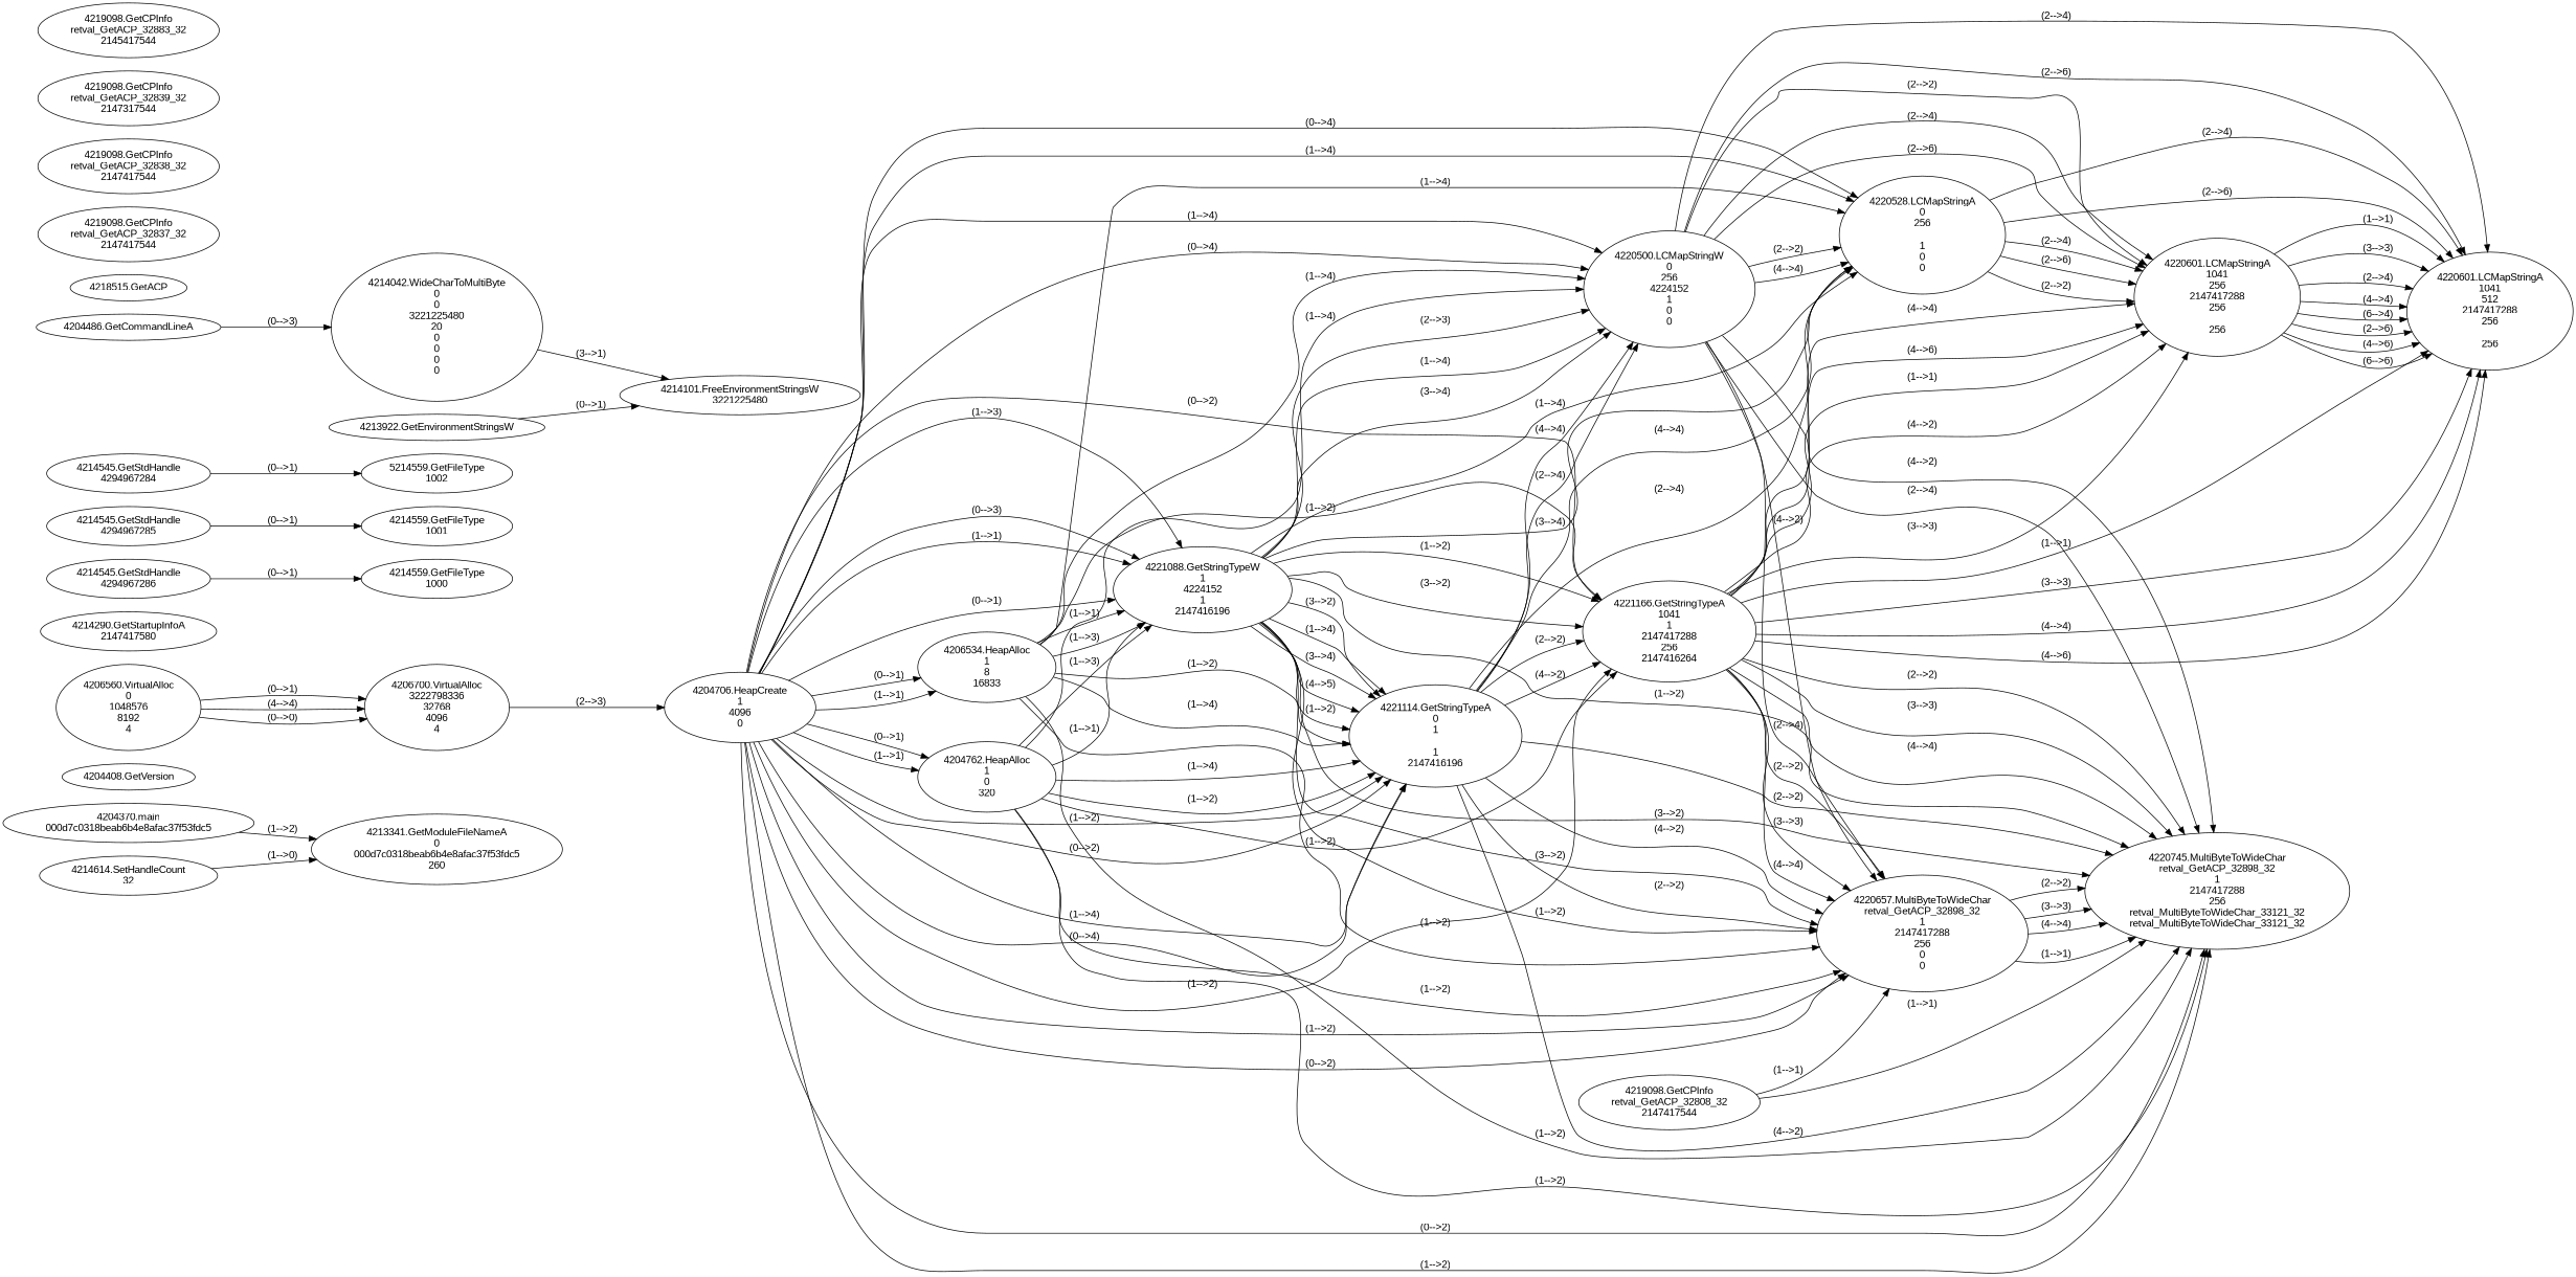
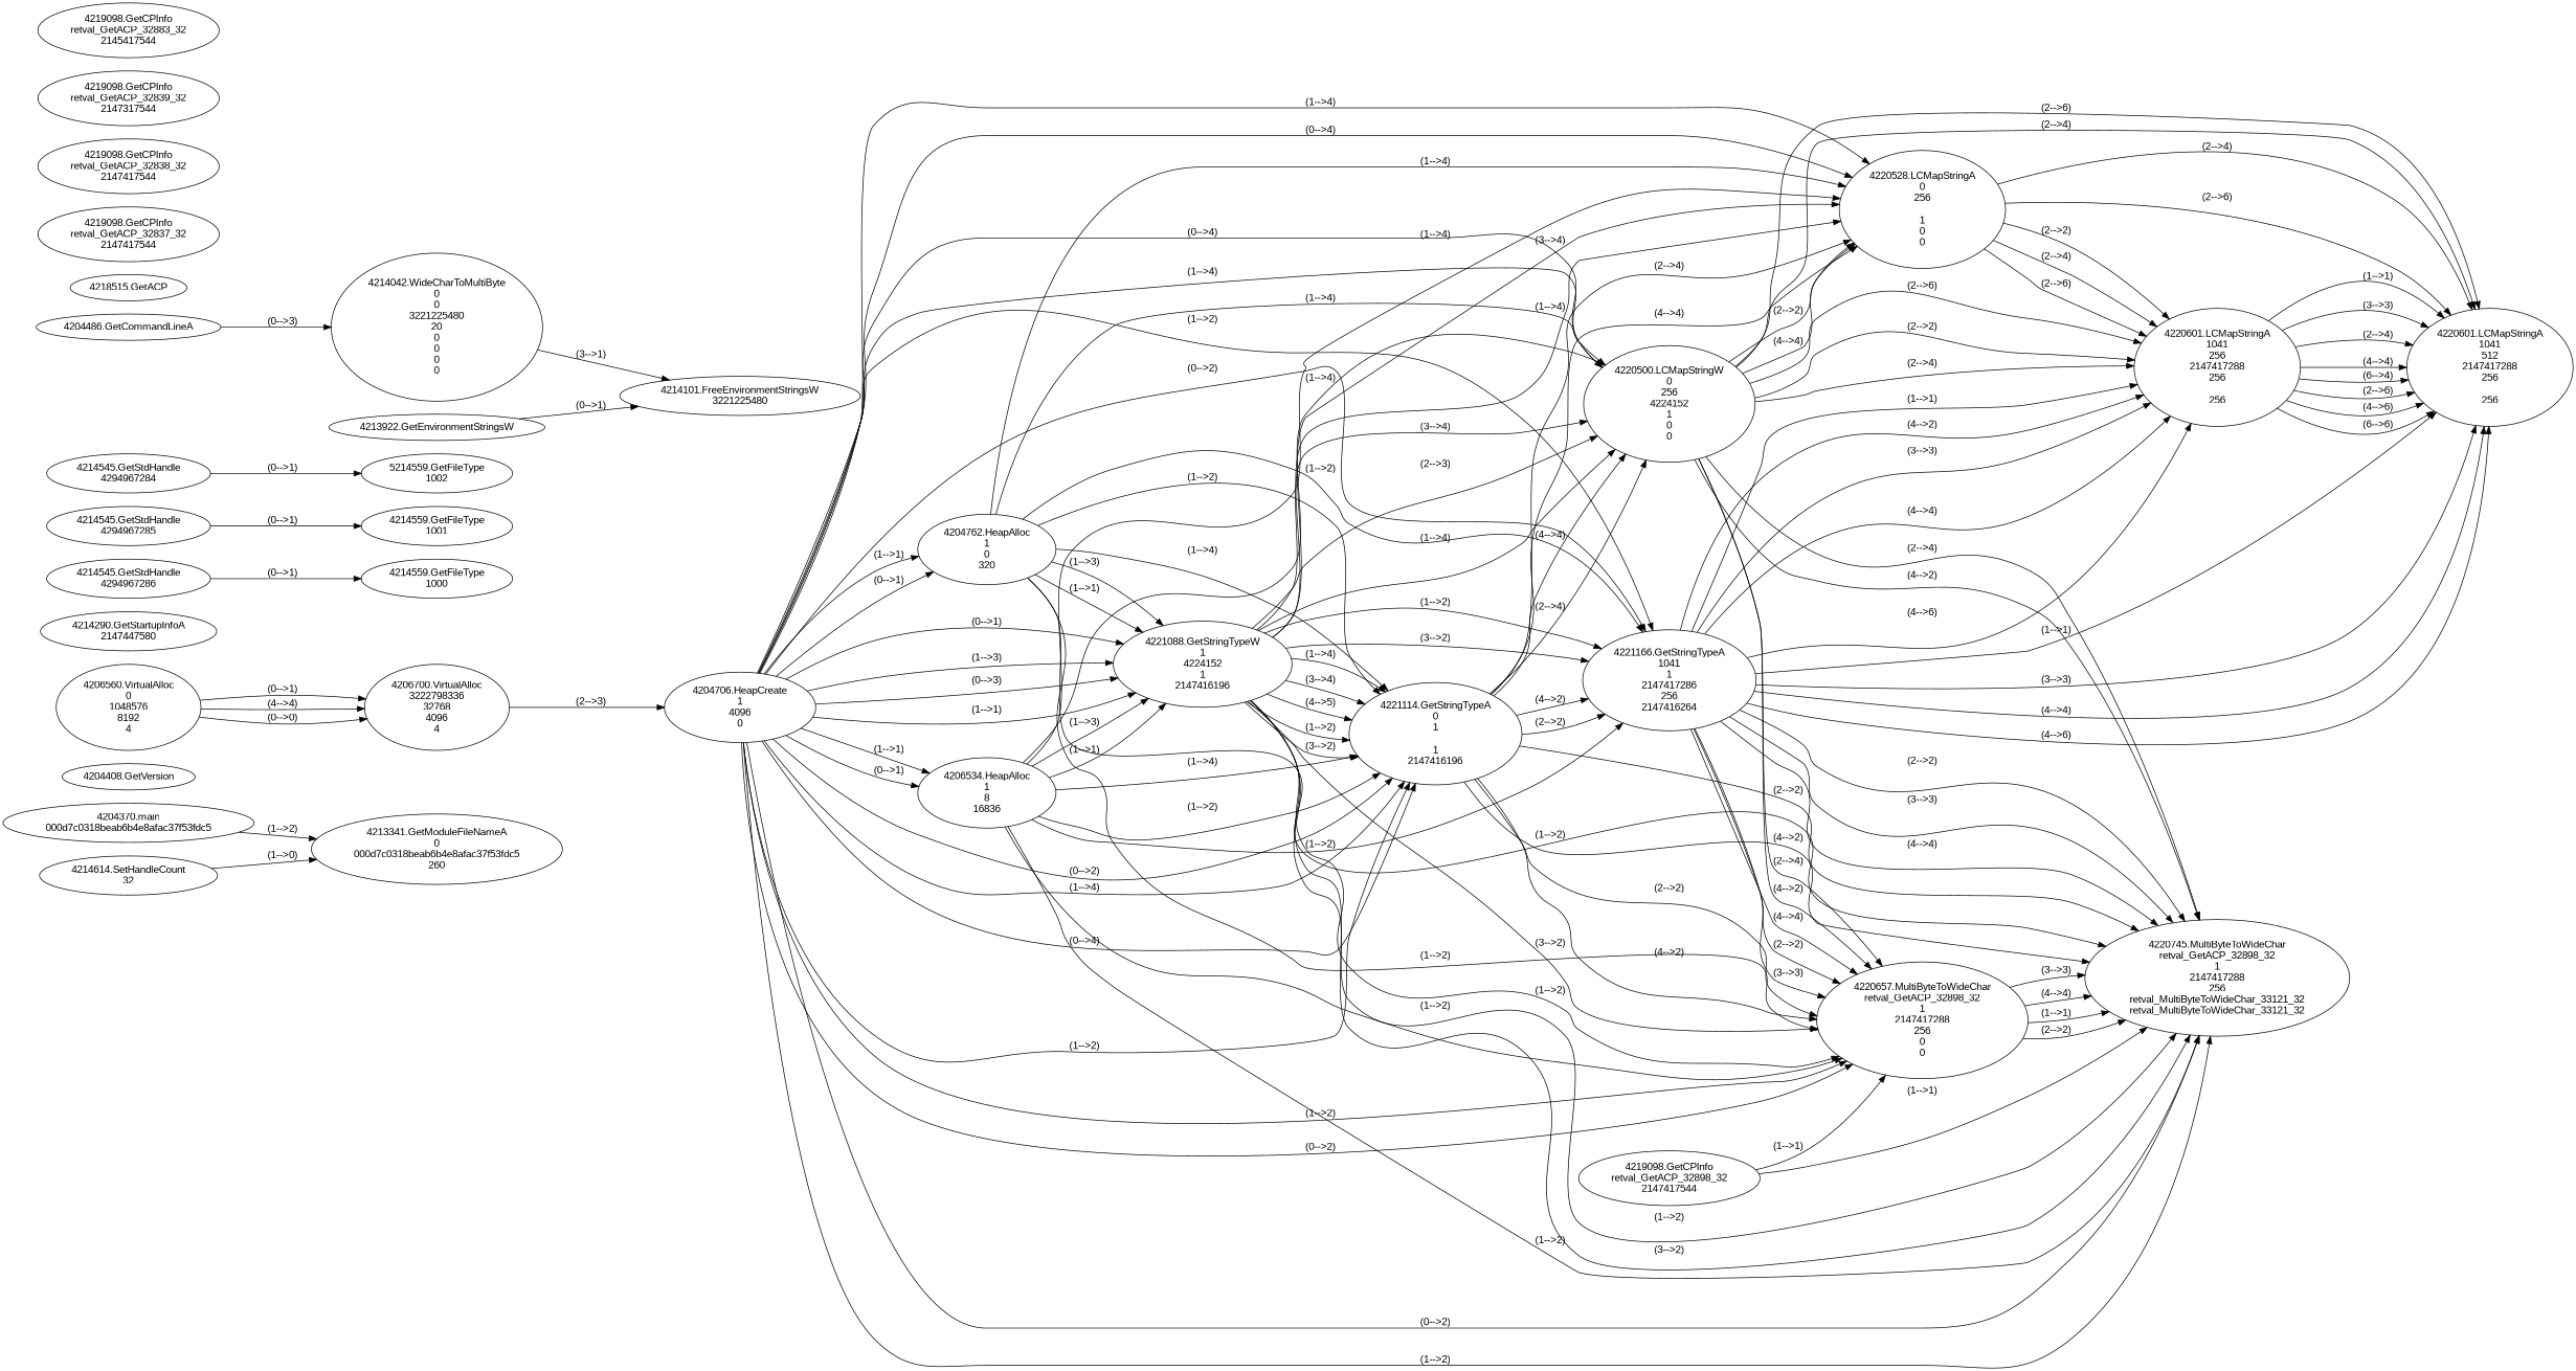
  digraph {
    fontname="Liberation Sans"
    rankdir=LR
    node [fontname="Liberation Sans"]
    edge [fontname="Liberation Sans"]
    n1 [label="4204370.main\n000d7c0318beab6b4e8afac37f53fdc5"]
    n2 [label="4213341.GetModuleFileNameA\n0\n000d7c0318beab6b4e8afac37f53fdc5\n260"]
    n3 [label="4204408.GetVersion\n"]
    n4 [label="4204706.HeapCreate\n1\n4096\n0"]
    n5 [label="4204762.HeapAlloc\n1\n0\n320"]
-   n6 [label="4206534.HeapAlloc\n1\n8\n16833"]
+   n6 [label="4206534.HeapAlloc\n1\n8\n16836"]
    n7 [label="4221088.GetStringTypeW\n1\n4224152\n1\n2147416196"]
    n8 [label="4221114.GetStringTypeA\n0\n1\n\n1\n2147416196"]
    n9 [label="4220500.LCMapStringW\n0\n256\n4224152\n1\n0\n0"]
    n10 [label="4220528.LCMapStringA\n0\n256\n\n1\n0\n0"]
-   n11 [label="4221166.GetStringTypeA\n1041\n1\n2147417288\n256\n2147416264"]
+   n11 [label="4221166.GetStringTypeA\n1041\n1\n2147417286\n256\n2147416264"]
    n12 [label="4220657.MultiByteToWideChar\nretval_GetACP_32898_32\n1\n2147417288\n256\n0\n0"]
    n13 [label="4220745.MultiByteToWideChar\nretval_GetACP_32898_32\n1\n2147417288\n256\nretval_MultiByteToWideChar_33121_32\nretval_MultiByteToWideChar_33121_32"]
    n14 [label="4206700.VirtualAlloc\n3222798336\n32768\n4096\n4"]
    n15 [label="4220601.LCMapStringA\n1041\n256\n2147417288\n256\n\n256"]
    n16 [label="4220601.LCMapStringA\n1041\n512\n2147417288\n256\n\n256"]
    n17 [label="4206560.VirtualAlloc\n0\n1048576\n8192\n4"]
-   n18 [label="4214290.GetStartupInfoA\n2147417580"]
+   n18 [label="4214290.GetStartupInfoA\n2147447580"]
    n19 [label="4214545.GetStdHandle\n4294967286"]
    n20 [label="4214559.GetFileType\n1000"]
    n21 [label="4214545.GetStdHandle\n4294967285"]
    n22 [label="4214559.GetFileType\n1001"]
    n23 [label="4214545.GetStdHandle\n4294967284"]
    n24 [label="5214559.GetFileType\n1002"]
    n25 [label="4214614.SetHandleCount\n32"]
    n26 [label="4204486.GetCommandLineA\n"]
    n27 [label="4214042.WideCharToMultiByte\n0\n0\n3221225480\n20\n0\n0\n0\n0"]
    n28 [label="4213922.GetEnvironmentStringsW\n"]
    n29 [label="4214101.FreeEnvironmentStringsW\n3221225480"]
    n30 [label="4218515.GetACP\n"]
    n31 [label="4219098.GetCPInfo\nretval_GetACP_32837_32\n2147417544"]
    n32 [label="4219098.GetCPInfo\nretval_GetACP_32838_32\n2147417544"]
    n33 [label="4219098.GetCPInfo\nretval_GetACP_32839_32\n2147317544"]
    n34 [label="4219098.GetCPInfo\nretval_GetACP_32883_32\n2145417544"]
-   n35 [label="4219098.GetCPInfo\nretval_GetACP_32808_32\n2147417544"]
+   n35 [label="4219098.GetCPInfo\nretval_GetACP_32898_32\n2147417544"]
    n1 -> n2 [label="(1-->2)"]
    n4 -> n5 [label="(1-->1)"]
    n4 -> n5 [label="(0-->1)"]
    n4 -> n6 [label="(1-->1)"]
    n4 -> n6 [label="(0-->1)"]
    n4 -> n7 [label="(1-->1)"]
    n4 -> n7 [label="(0-->1)"]
    n4 -> n7 [label="(1-->3)"]
    n4 -> n7 [label="(0-->3)"]
    n4 -> n8 [label="(1-->2)"]
    n4 -> n8 [label="(0-->2)"]
    n4 -> n8 [label="(1-->4)"]
    n4 -> n8 [label="(0-->4)"]
    n4 -> n9 [label="(1-->4)"]
    n4 -> n9 [label="(0-->4)"]
    n4 -> n10 [label="(1-->4)"]
    n4 -> n10 [label="(0-->4)"]
    n4 -> n11 [label="(1-->2)"]
    n4 -> n11 [label="(0-->2)"]
    n4 -> n12 [label="(1-->2)"]
    n4 -> n12 [label="(0-->2)"]
    n4 -> n13 [label="(1-->2)"]
    n4 -> n13 [label="(0-->2)"]
    n5 -> n7 [label="(1-->1)"]
    n5 -> n7 [label="(1-->3)"]
    n5 -> n8 [label="(1-->2)"]
    n5 -> n8 [label="(1-->4)"]
    n5 -> n9 [label="(1-->4)"]
+   n5 -> n10 [label="(1-->4)"]
    n5 -> n11 [label="(1-->2)"]
    n5 -> n12 [label="(1-->2)"]
    n5 -> n13 [label="(1-->2)"]
    n6 -> n7 [label="(1-->1)"]
    n6 -> n7 [label="(1-->3)"]
    n6 -> n8 [label="(1-->2)"]
    n6 -> n8 [label="(1-->4)"]
    n6 -> n9 [label="(1-->4)"]
    n6 -> n10 [label="(1-->4)"]
    n6 -> n11 [label="(1-->2)"]
    n6 -> n12 [label="(1-->2)"]
    n6 -> n13 [label="(1-->2)"]
    n7 -> n8 [label="(1-->2)"]
    n7 -> n8 [label="(3-->2)"]
    n7 -> n8 [label="(1-->4)"]
    n7 -> n8 [label="(3-->4)"]
    n7 -> n8 [label="(4-->5)"]
    n7 -> n9 [label="(2-->3)"]
    n7 -> n9 [label="(1-->4)"]
    n7 -> n9 [label="(3-->4)"]
    n7 -> n10 [label="(1-->4)"]
    n7 -> n10 [label="(3-->4)"]
    n7 -> n11 [label="(1-->2)"]
    n7 -> n11 [label="(3-->2)"]
    n7 -> n12 [label="(1-->2)"]
    n7 -> n12 [label="(3-->2)"]
    n7 -> n13 [label="(1-->2)"]
    n7 -> n13 [label="(3-->2)"]
    n8 -> n9 [label="(2-->4)"]
    n8 -> n9 [label="(4-->4)"]
    n8 -> n10 [label="(2-->4)"]
    n8 -> n10 [label="(4-->4)"]
    n8 -> n11 [label="(2-->2)"]
    n8 -> n11 [label="(4-->2)"]
    n8 -> n12 [label="(2-->2)"]
    n8 -> n12 [label="(4-->2)"]
    n8 -> n13 [label="(2-->2)"]
    n8 -> n13 [label="(4-->2)"]
    n9 -> n10 [label="(2-->2)"]
    n9 -> n10 [label="(4-->4)"]
    n9 -> n12 [label="(4-->2)"]
    n9 -> n12 [label="(2-->4)"]
    n9 -> n13 [label="(4-->2)"]
    n9 -> n13 [label="(2-->4)"]
    n9 -> n15 [label="(2-->2)"]
    n9 -> n15 [label="(2-->4)"]
    n9 -> n15 [label="(2-->6)"]
    n9 -> n16 [label="(2-->4)"]
    n9 -> n16 [label="(2-->6)"]
    n10 -> n15 [label="(2-->2)"]
    n10 -> n15 [label="(2-->4)"]
    n10 -> n15 [label="(2-->6)"]
    n10 -> n16 [label="(2-->4)"]
    n10 -> n16 [label="(2-->6)"]
    n11 -> n12 [label="(2-->2)"]
    n11 -> n12 [label="(3-->3)"]
    n11 -> n12 [label="(4-->4)"]
    n11 -> n13 [label="(2-->2)"]
    n11 -> n13 [label="(3-->3)"]
    n11 -> n13 [label="(4-->4)"]
    n11 -> n15 [label="(1-->1)"]
    n11 -> n15 [label="(4-->2)"]
    n11 -> n15 [label="(3-->3)"]
    n11 -> n15 [label="(4-->4)"]
    n11 -> n15 [label="(4-->6)"]
    n11 -> n16 [label="(1-->1)"]
    n11 -> n16 [label="(3-->3)"]
    n11 -> n16 [label="(4-->4)"]
    n11 -> n16 [label="(4-->6)"]
    n12 -> n13 [label="(1-->1)"]
    n12 -> n13 [label="(2-->2)"]
    n12 -> n13 [label="(3-->3)"]
    n12 -> n13 [label="(4-->4)"]
    n14 -> n4 [label="(2-->3)"]
    n15 -> n16 [label="(1-->1)"]
    n15 -> n16 [label="(3-->3)"]
    n15 -> n16 [label="(2-->4)"]
    n15 -> n16 [label="(4-->4)"]
    n15 -> n16 [label="(6-->4)"]
    n15 -> n16 [label="(2-->6)"]
    n15 -> n16 [label="(4-->6)"]
    n15 -> n16 [label="(6-->6)"]
    n17 -> n14 [label="(0-->1)"]
    n17 -> n14 [label="(4-->4)"]
    n17 -> n14 [label="(0-->0)"]
    n19 -> n20 [label="(0-->1)"]
    n21 -> n22 [label="(0-->1)"]
    n23 -> n24 [label="(0-->1)"]
    n25 -> n2 [label="(1-->0)"]
    n26 -> n27 [label="(0-->3)"]
    n27 -> n29 [label="(3-->1)"]
    n28 -> n29 [label="(0-->1)"]
    n35 -> n12 [label="(1-->1)"]
    n35 -> n13 [label="(1-->1)"]
  }
